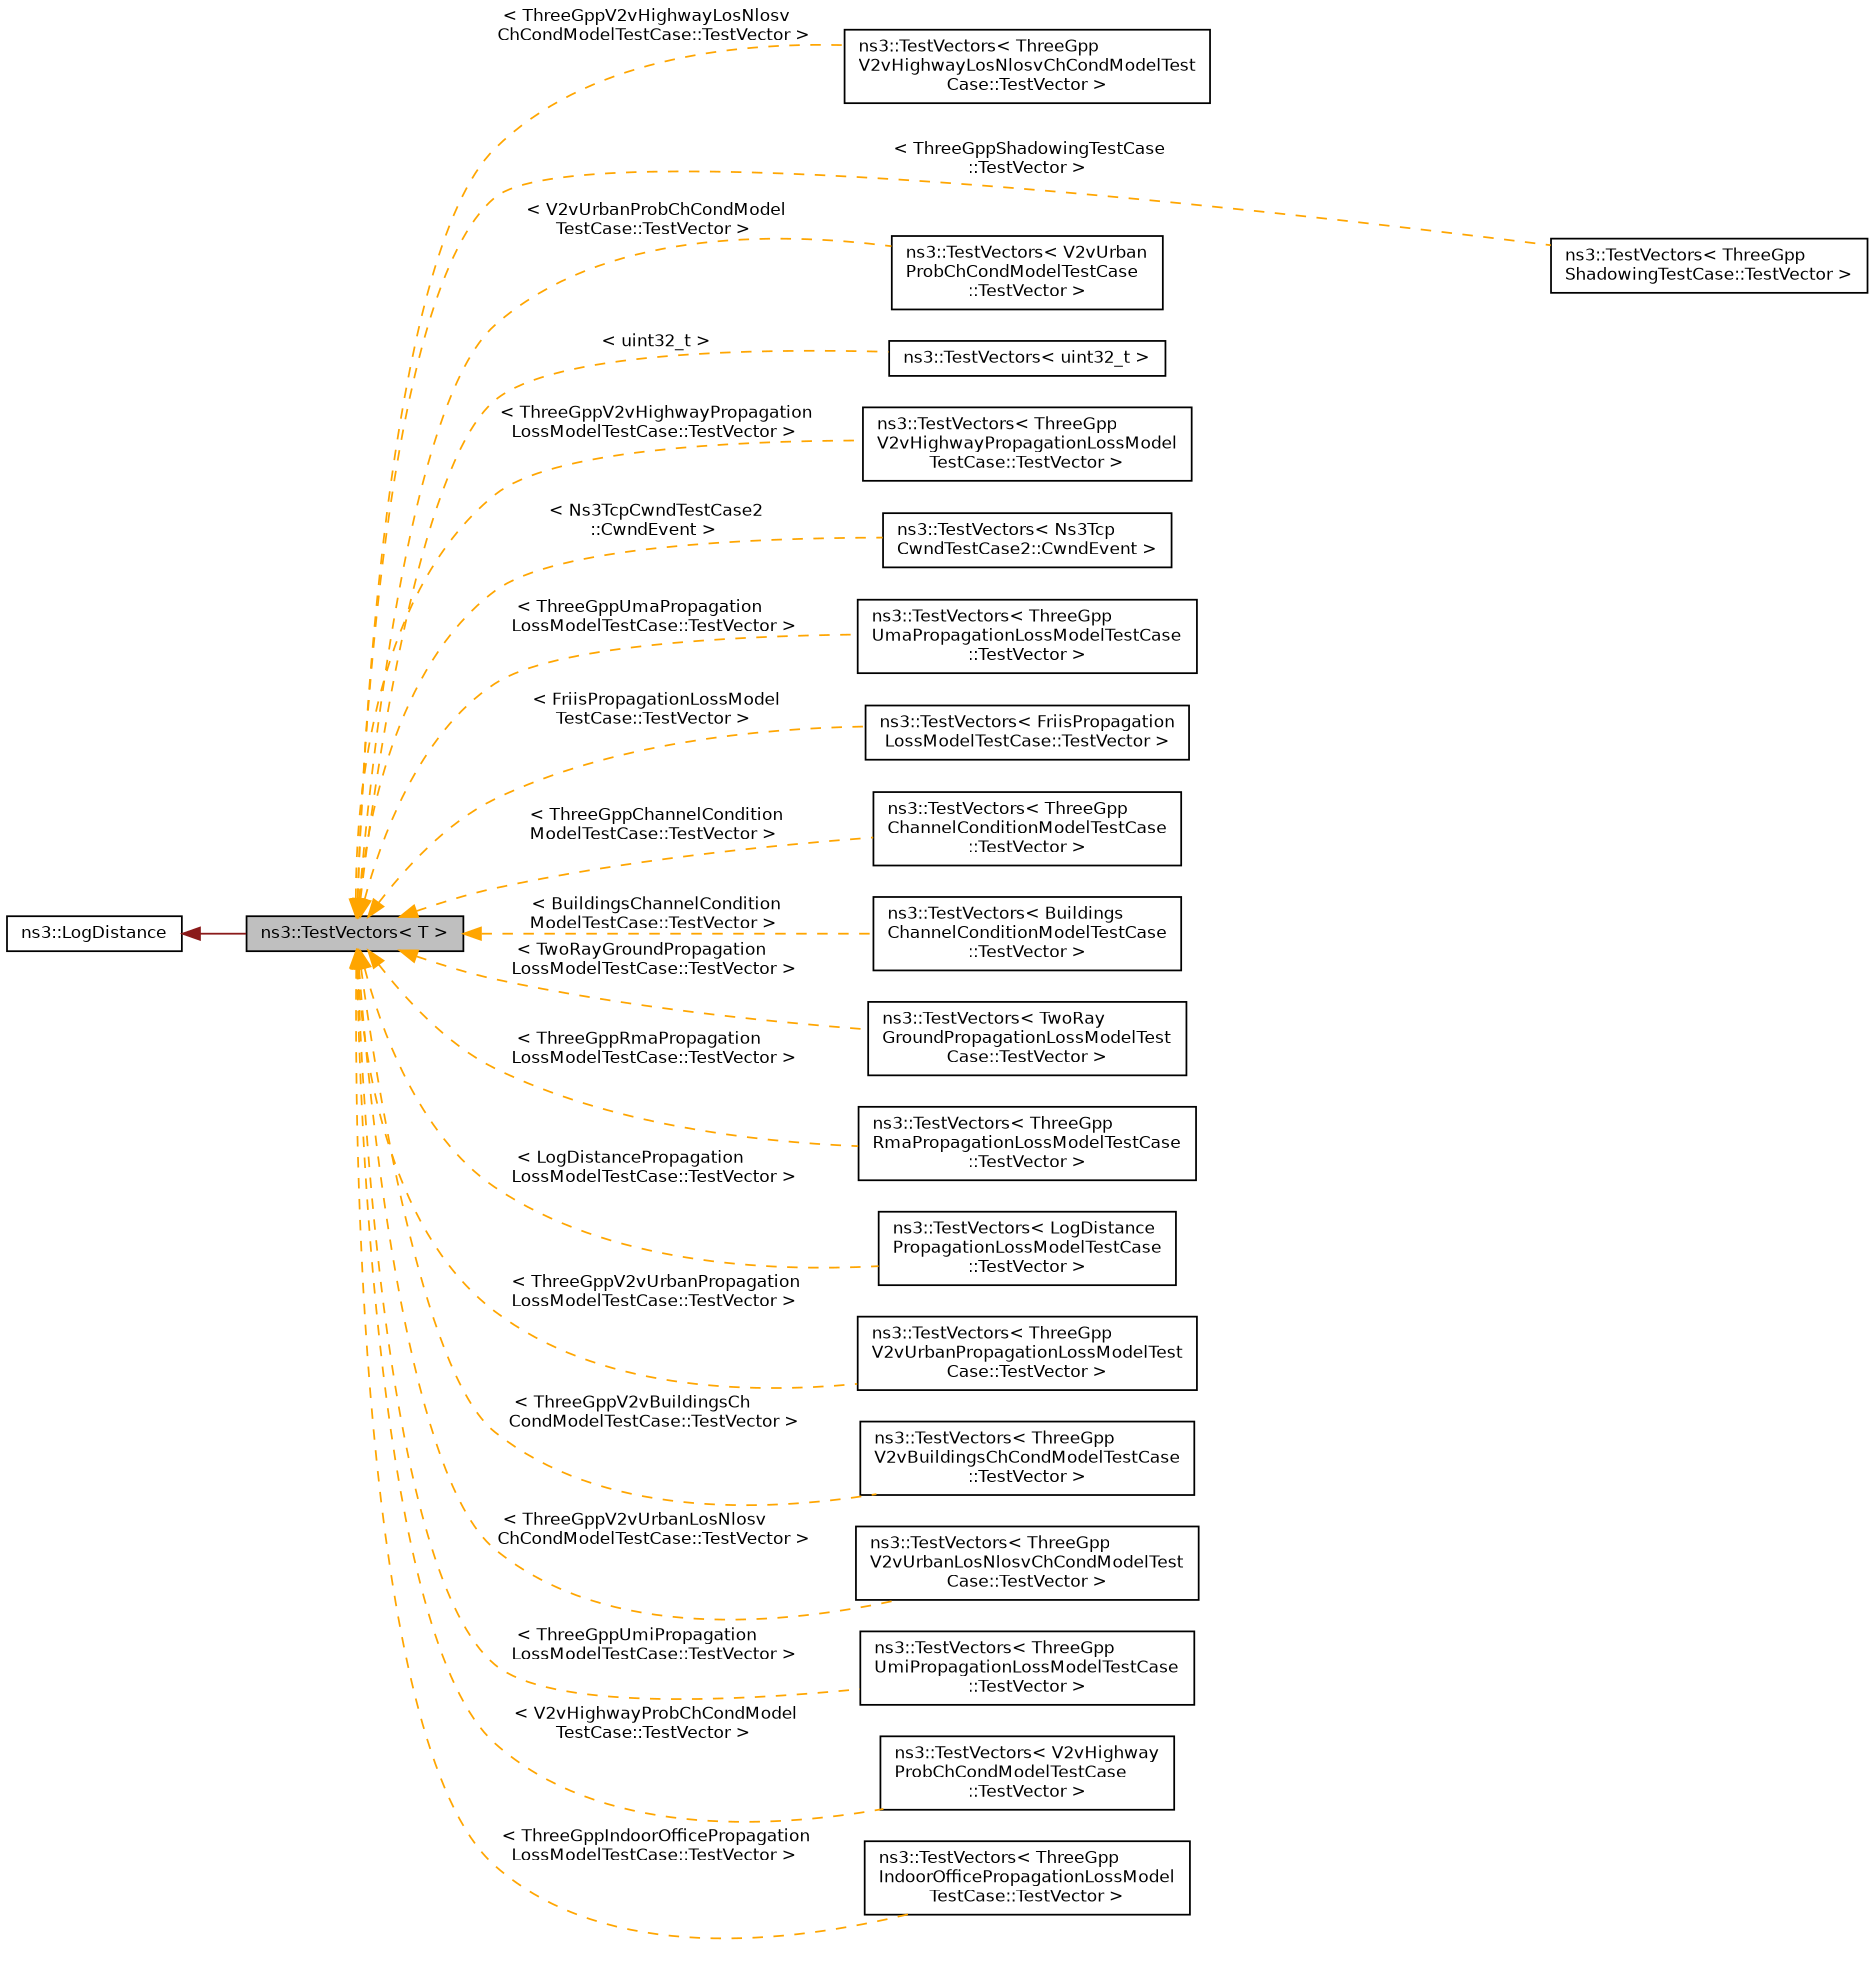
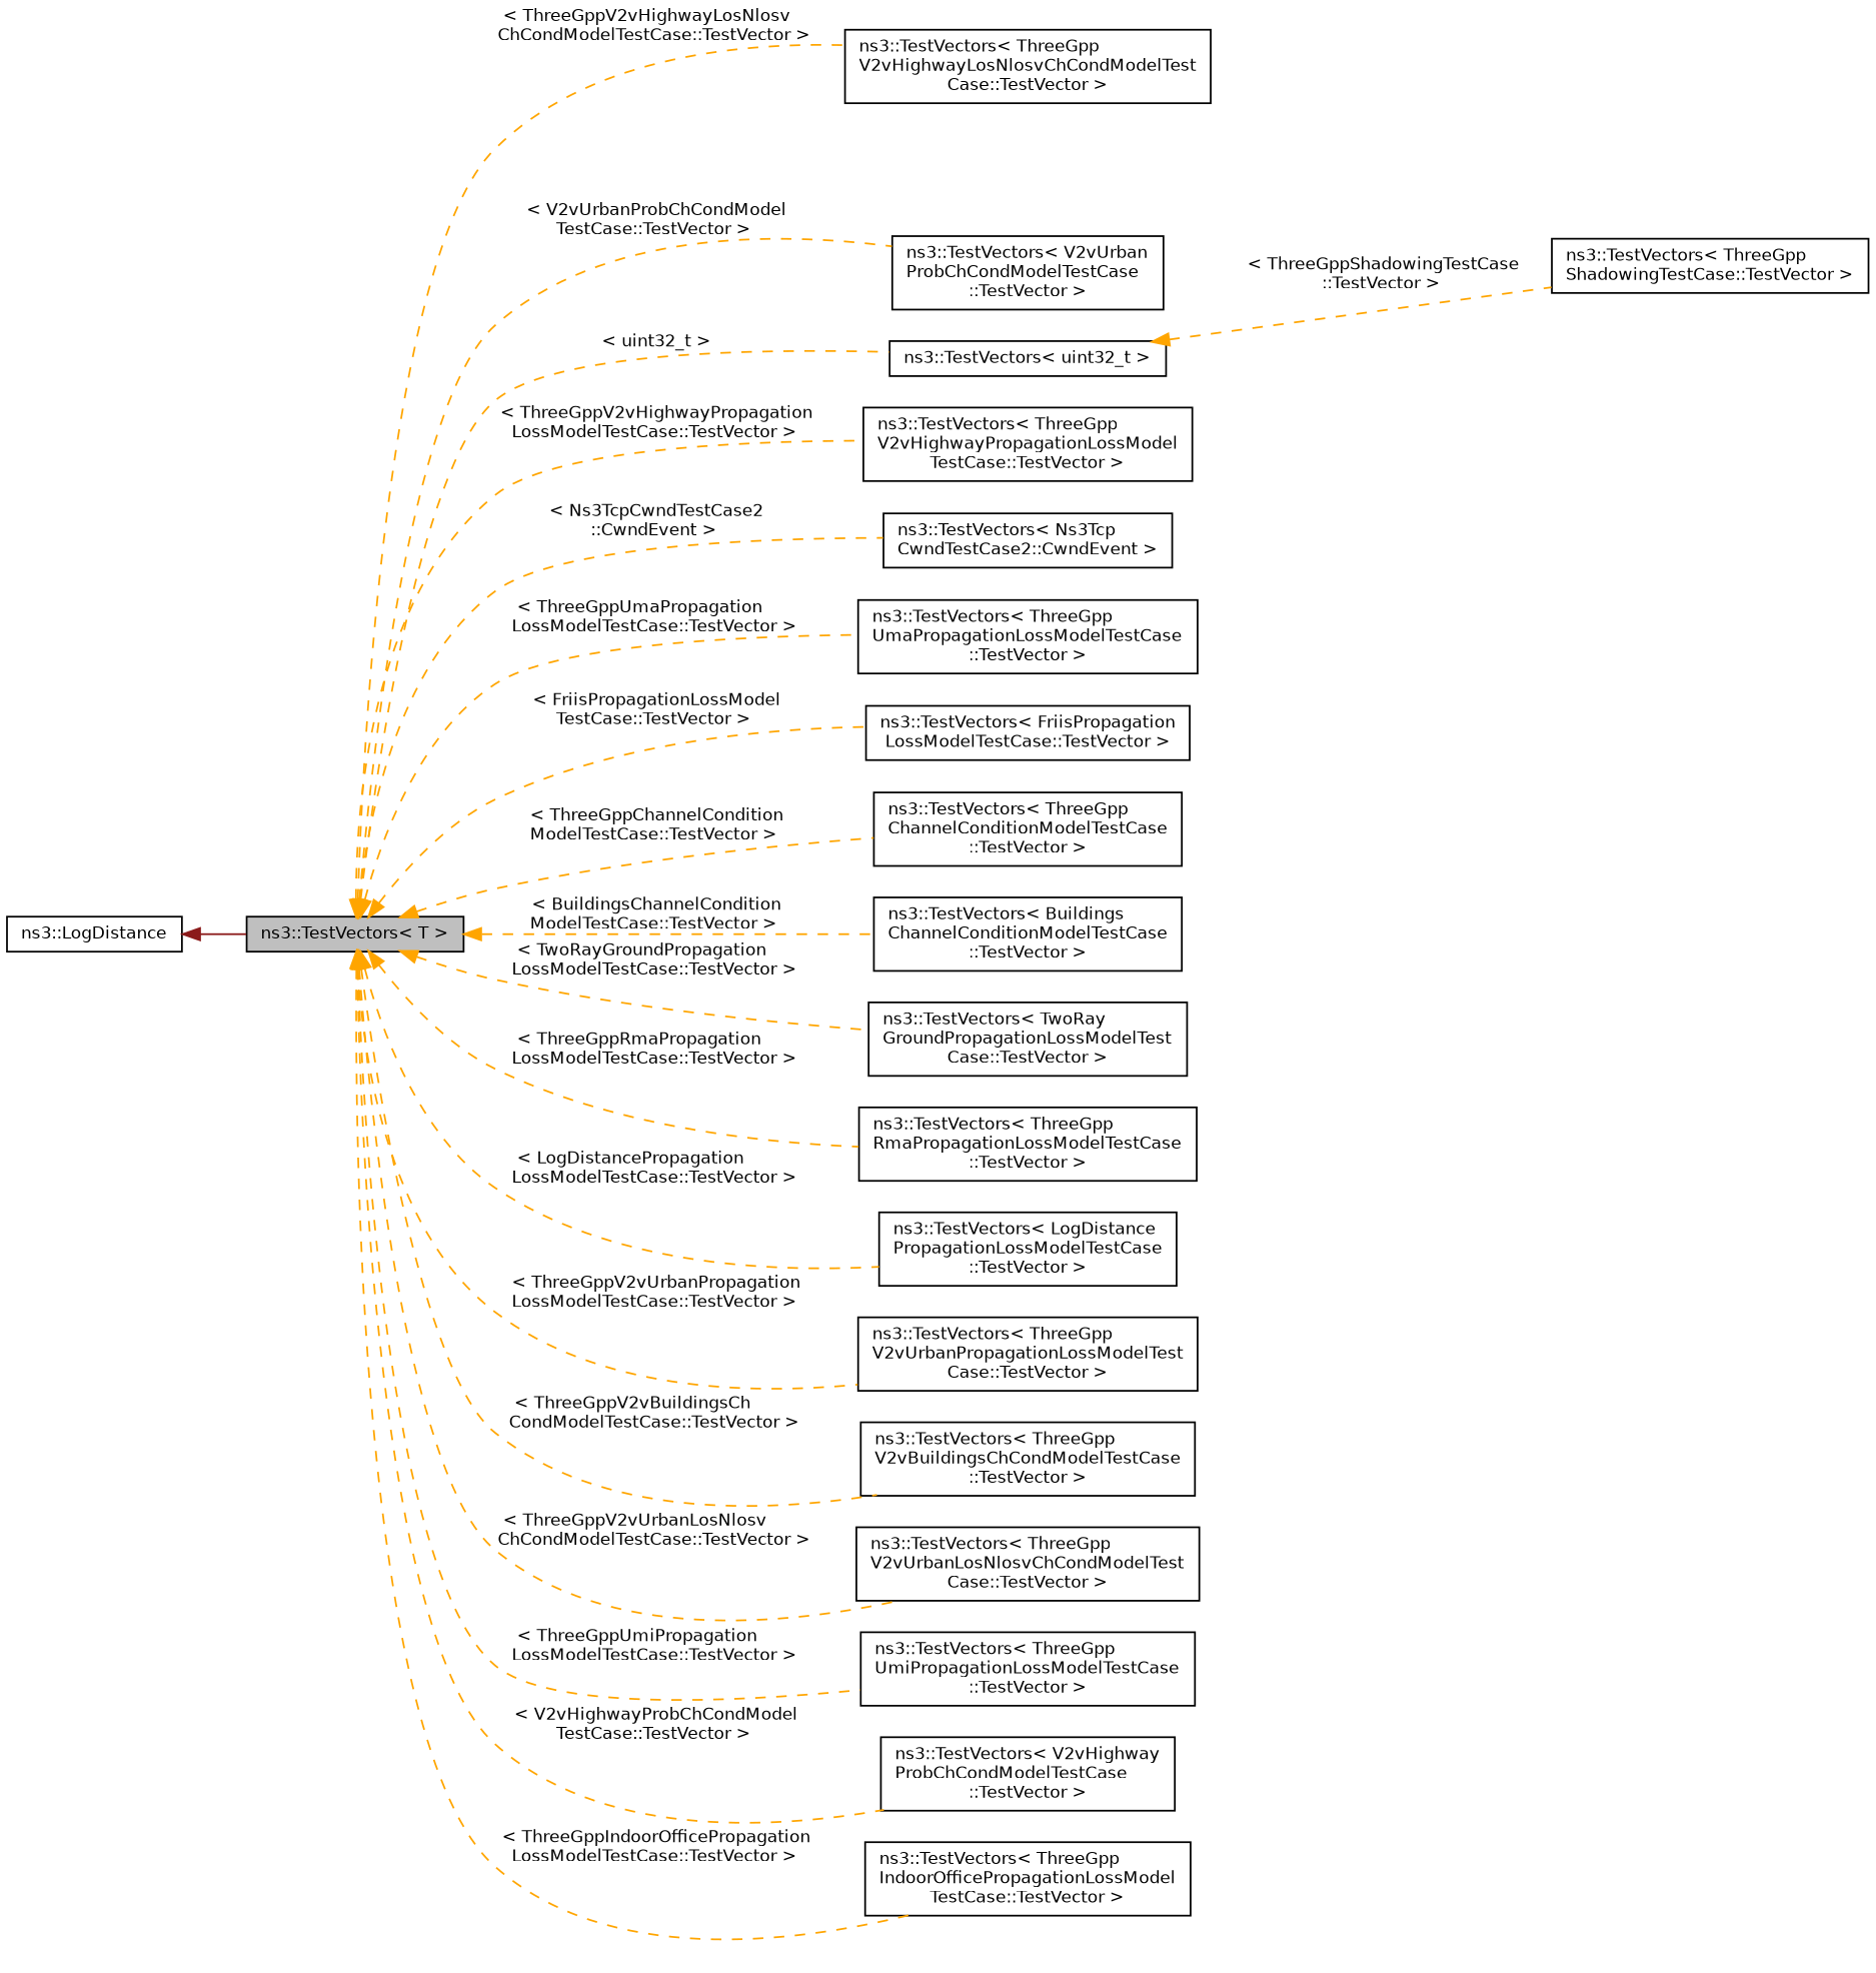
  digraph {
    rankdir=LR
    node [color=black fillcolor=white fontname=Helvetica fontsize=10 shape=record style=filled]
    edge [color=orange dir=back fontname=Helvetica fontsize=10 labelfontname=Helvetica labelfontsize=10 style=dashed]
    n1 [fillcolor=grey75 fontcolor=black height=0.2 label="ns3::TestVectors\< T \>" width=0.4]
    n2 [height=0.2 label="ns3::TestVectors\< ThreeGpp\lV2vHighwayLosNlosvChCondModelTest\lCase::TestVector \>" width=0.4]
    n3 [height=0.2 label="ns3::TestVectors\< ThreeGpp\lShadowingTestCase::TestVector \>" width=0.4]
    n4 [height=0.2 label="ns3::TestVectors\< V2vUrban\lProbChCondModelTestCase\l::TestVector \>" width=0.4]
    n5 [height=0.2 label="ns3::TestVectors\< uint32_t \>" width=0.4]
    n6 [height=0.2 label="ns3::TestVectors\< ThreeGpp\lV2vHighwayPropagationLossModel\lTestCase::TestVector \>" width=0.4]
    n7 [height=0.2 label="ns3::TestVectors\< Ns3Tcp\lCwndTestCase2::CwndEvent \>" width=0.4]
    n8 [height=0.2 label="ns3::TestVectors\< ThreeGpp\lUmaPropagationLossModelTestCase\l::TestVector \>" width=0.4]
    n9 [height=0.2 label="ns3::TestVectors\< FriisPropagation\lLossModelTestCase::TestVector \>" width=0.4]
    n10 [height=0.2 label="ns3::TestVectors\< ThreeGpp\lChannelConditionModelTestCase\l::TestVector \>" width=0.4]
    n11 [height=0.2 label="ns3::TestVectors\< Buildings\lChannelConditionModelTestCase\l::TestVector \>" width=0.4]
    n12 [height=0.2 label="ns3::TestVectors\< TwoRay\lGroundPropagationLossModelTest\lCase::TestVector \>" width=0.4]
    n13 [height=0.2 label="ns3::TestVectors\< ThreeGpp\lRmaPropagationLossModelTestCase\l::TestVector \>" width=0.4]
    n14 [height=0.2 label="ns3::TestVectors\< LogDistance\lPropagationLossModelTestCase\l::TestVector \>" width=0.4]
    n15 [height=0.2 label="ns3::TestVectors\< ThreeGpp\lV2vUrbanPropagationLossModelTest\lCase::TestVector \>" width=0.4]
    n16 [height=0.2 label="ns3::TestVectors\< ThreeGpp\lV2vBuildingsChCondModelTestCase\l::TestVector \>" width=0.4]
    n17 [height=0.2 label="ns3::TestVectors\< ThreeGpp\lV2vUrbanLosNlosvChCondModelTest\lCase::TestVector \>" width=0.4]
    n18 [height=0.2 label="ns3::TestVectors\< ThreeGpp\lUmiPropagationLossModelTestCase\l::TestVector \>" width=0.4]
    n19 [height=0.2 label="ns3::TestVectors\< V2vHighway\lProbChCondModelTestCase\l::TestVector \>" width=0.4]
    n20 [height=0.2 label="ns3::TestVectors\< ThreeGpp\lIndoorOfficePropagationLossModel\lTestCase::TestVector \>" width=0.4]
    n21 [height=0.2 label="ns3::LogDistance" width=0.4]
    n1 -> n2 [label=" \< ThreeGppV2vHighwayLosNlosv\lChCondModelTestCase::TestVector \>"]
-   n1 -> n3 [label=" \< ThreeGppShadowingTestCase\l::TestVector \>"]
+   n5 -> n3 [label=" \< ThreeGppShadowingTestCase\l::TestVector \>"]
    n1 -> n4 [label=" \< V2vUrbanProbChCondModel\lTestCase::TestVector \>"]
    n1 -> n5 [label=" \< uint32_t \>"]
    n1 -> n6 [label=" \< ThreeGppV2vHighwayPropagation\lLossModelTestCase::TestVector \>"]
    n1 -> n7 [label=" \< Ns3TcpCwndTestCase2\l::CwndEvent \>"]
    n1 -> n8 [label=" \< ThreeGppUmaPropagation\lLossModelTestCase::TestVector \>"]
    n1 -> n9 [label=" \< FriisPropagationLossModel\lTestCase::TestVector \>"]
    n1 -> n10 [label=" \< ThreeGppChannelCondition\lModelTestCase::TestVector \>"]
    n1 -> n11 [label=" \< BuildingsChannelCondition\lModelTestCase::TestVector \>"]
    n1 -> n12 [label=" \< TwoRayGroundPropagation\lLossModelTestCase::TestVector \>"]
    n1 -> n13 [label=" \< ThreeGppRmaPropagation\lLossModelTestCase::TestVector \>"]
    n1 -> n14 [label=" \< LogDistancePropagation\lLossModelTestCase::TestVector \>"]
    n1 -> n15 [label=" \< ThreeGppV2vUrbanPropagation\lLossModelTestCase::TestVector \>"]
    n1 -> n16 [label=" \< ThreeGppV2vBuildingsCh\lCondModelTestCase::TestVector \>"]
    n1 -> n17 [label=" \< ThreeGppV2vUrbanLosNlosv\lChCondModelTestCase::TestVector \>"]
    n1 -> n18 [label=" \< ThreeGppUmiPropagation\lLossModelTestCase::TestVector \>"]
    n1 -> n19 [label=" \< V2vHighwayProbChCondModel\lTestCase::TestVector \>"]
    n1 -> n20 [label=" \< ThreeGppIndoorOfficePropagation\lLossModelTestCase::TestVector \>"]
    n21 -> n1 [color=firebrick4 style=solid]
  }
